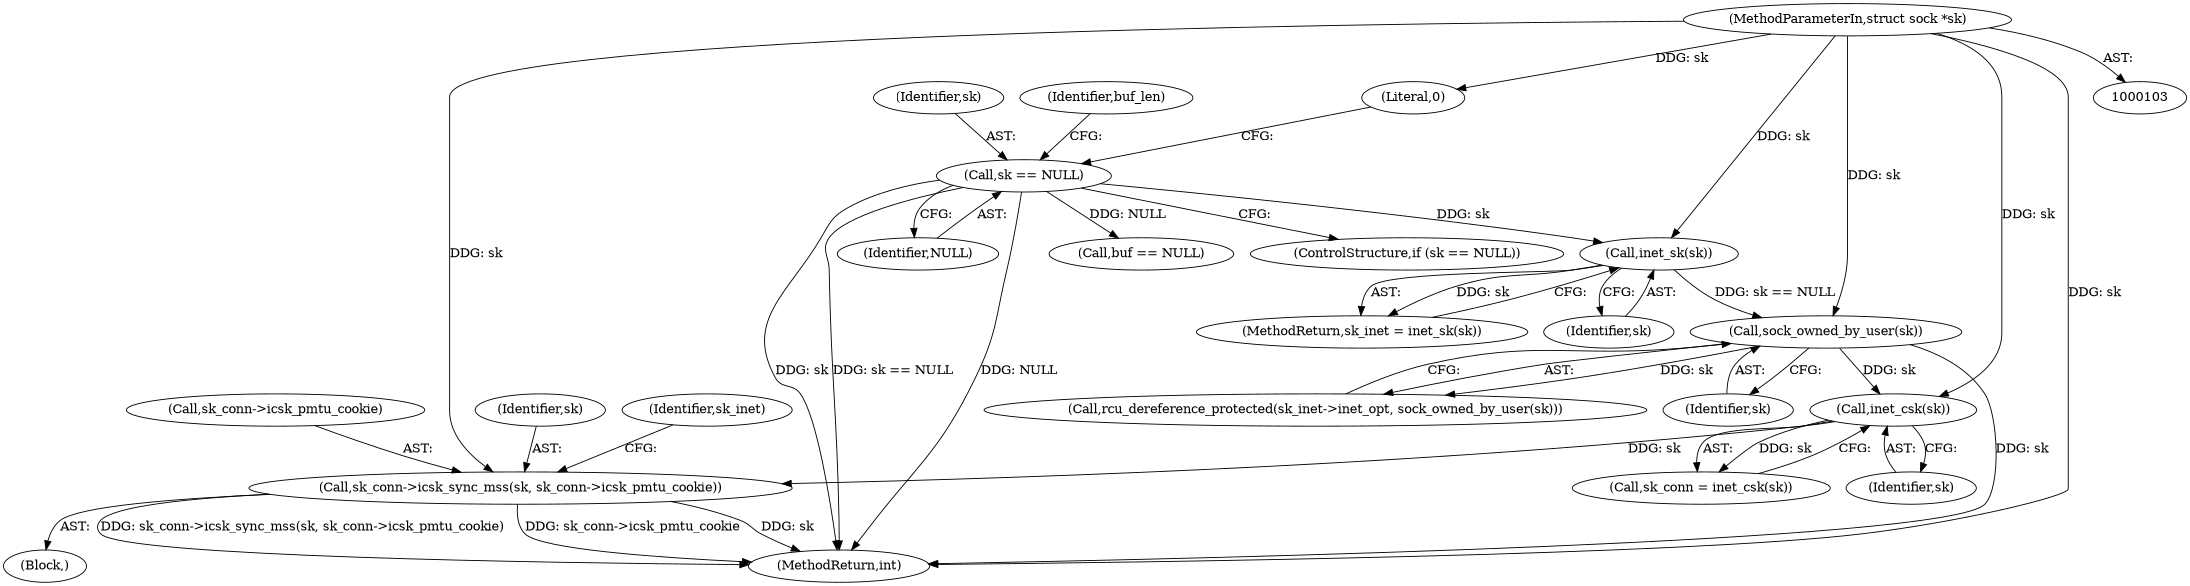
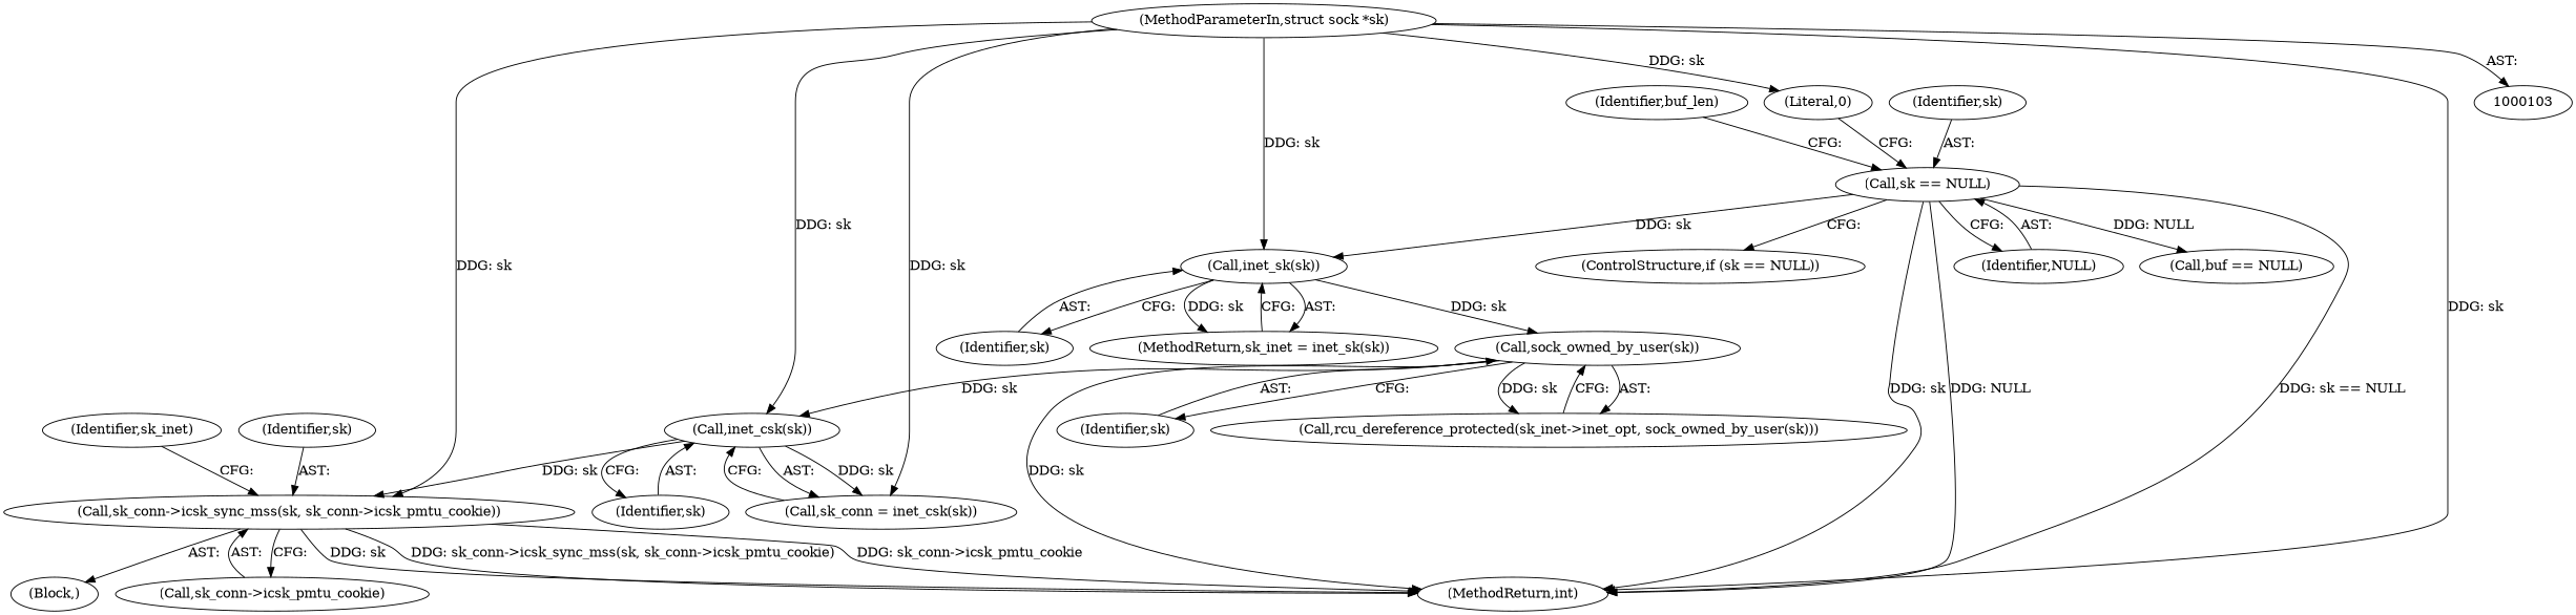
  digraph {
    n1 [label="(Call,sk_conn->icsk_sync_mss(sk, sk_conn->icsk_pmtu_cookie))"]
    n2 [label="(MethodReturn,int)"]
    n3 [label="(Block,)"]
    n4 [label="(Call,sk_conn->icsk_pmtu_cookie)"]
    n5 [label="(Call,inet_csk(sk))"]
    n6 [label="(Call,sk_conn = inet_csk(sk))"]
    n7 [label="(Identifier,sk)"]
    n8 [label="(Call,sock_owned_by_user(sk))"]
    n9 [label="(Call,rcu_dereference_protected(sk_inet->inet_opt, sock_owned_by_user(sk)))"]
    n10 [label="(Identifier,sk)"]
    n11 [label="(Call,inet_sk(sk))"]
    n12 [label="(MethodReturn,sk_inet = inet_sk(sk))"]
    n13 [label="(Identifier,sk)"]
    n14 [label="(Call,sk == NULL)"]
    n15 [label="(Call,buf == NULL)"]
    n16 [label="(ControlStructure,if (sk == NULL))"]
    n17 [label="(Identifier,NULL)"]
    n18 [label="(MethodParameterIn,struct sock *sk)"]
    1000103
    n20 [label="(Literal,0)"]
    n21 [label="(Identifier,sk)"]
    n22 [label="(Identifier,sk)"]
    n23 [label="(Identifier,sk_inet)"]
    n24 [label="(Identifier,buf_len)"]
    n1 -> n2 [label="DDG: sk_conn->icsk_sync_mss(sk, sk_conn->icsk_pmtu_cookie)"]
    n1 -> n2 [label="DDG: sk_conn->icsk_pmtu_cookie"]
    n1 -> n2 [label="DDG: sk"]
    n1 -> n3 [label="AST: "]
+   n1 -> n4 [label="CFG: "]
    n4 -> n1 [label="AST: "]
    n5 -> n1 [label="DDG: sk"]
    n5 -> n6 [label="AST: "]
    n5 -> n6 [label="DDG: sk"]
    n5 -> n7 [label="CFG: "]
    n6 -> n5 [label="CFG: "]
    n7 -> n5 [label="AST: "]
    n8 -> n2 [label="DDG: sk"]
    n8 -> n5 [label="DDG: sk"]
    n8 -> n9 [label="AST: "]
    n8 -> n9 [label="DDG: sk"]
    n8 -> n10 [label="CFG: "]
    n9 -> n8 [label="CFG: "]
    n10 -> n8 [label="AST: "]
-   n11 -> n8 [label="DDG: sk == NULL"]
+   n11 -> n8 [label="DDG: sk"]
    n11 -> n12 [label="AST: "]
    n11 -> n12 [label="DDG: sk"]
    n11 -> n13 [label="CFG: "]
    n12 -> n11 [label="CFG: "]
    n13 -> n11 [label="AST: "]
    n14 -> n2 [label="DDG: NULL"]
    n14 -> n2 [label="DDG: sk == NULL"]
    n14 -> n2 [label="DDG: sk"]
    n14 -> n11 [label="DDG: sk"]
    n14 -> n15 [label="DDG: NULL"]
    n14 -> n16 [label="CFG: "]
    n14 -> n17 [label="CFG: "]
    n17 -> n14 [label="AST: "]
    n18 -> n1 [label="DDG: sk"]
    n18 -> n2 [label="DDG: sk"]
    n18 -> n5 [label="DDG: sk"]
-   n18 -> n8 [label="DDG: sk"]
+   n18 -> n6 [label="DDG: sk"]
    n18 -> n11 [label="DDG: sk"]
    n18 -> 1000103 [label="AST: "]
    n18 -> n20 [label="DDG: sk"]
    n20 -> n14 [label="CFG: "]
    n21 -> n14 [label="AST: "]
    n22 -> n1 [label="AST: "]
    n23 -> n1 [label="CFG: "]
    n24 -> n14 [label="CFG: "]
  }
